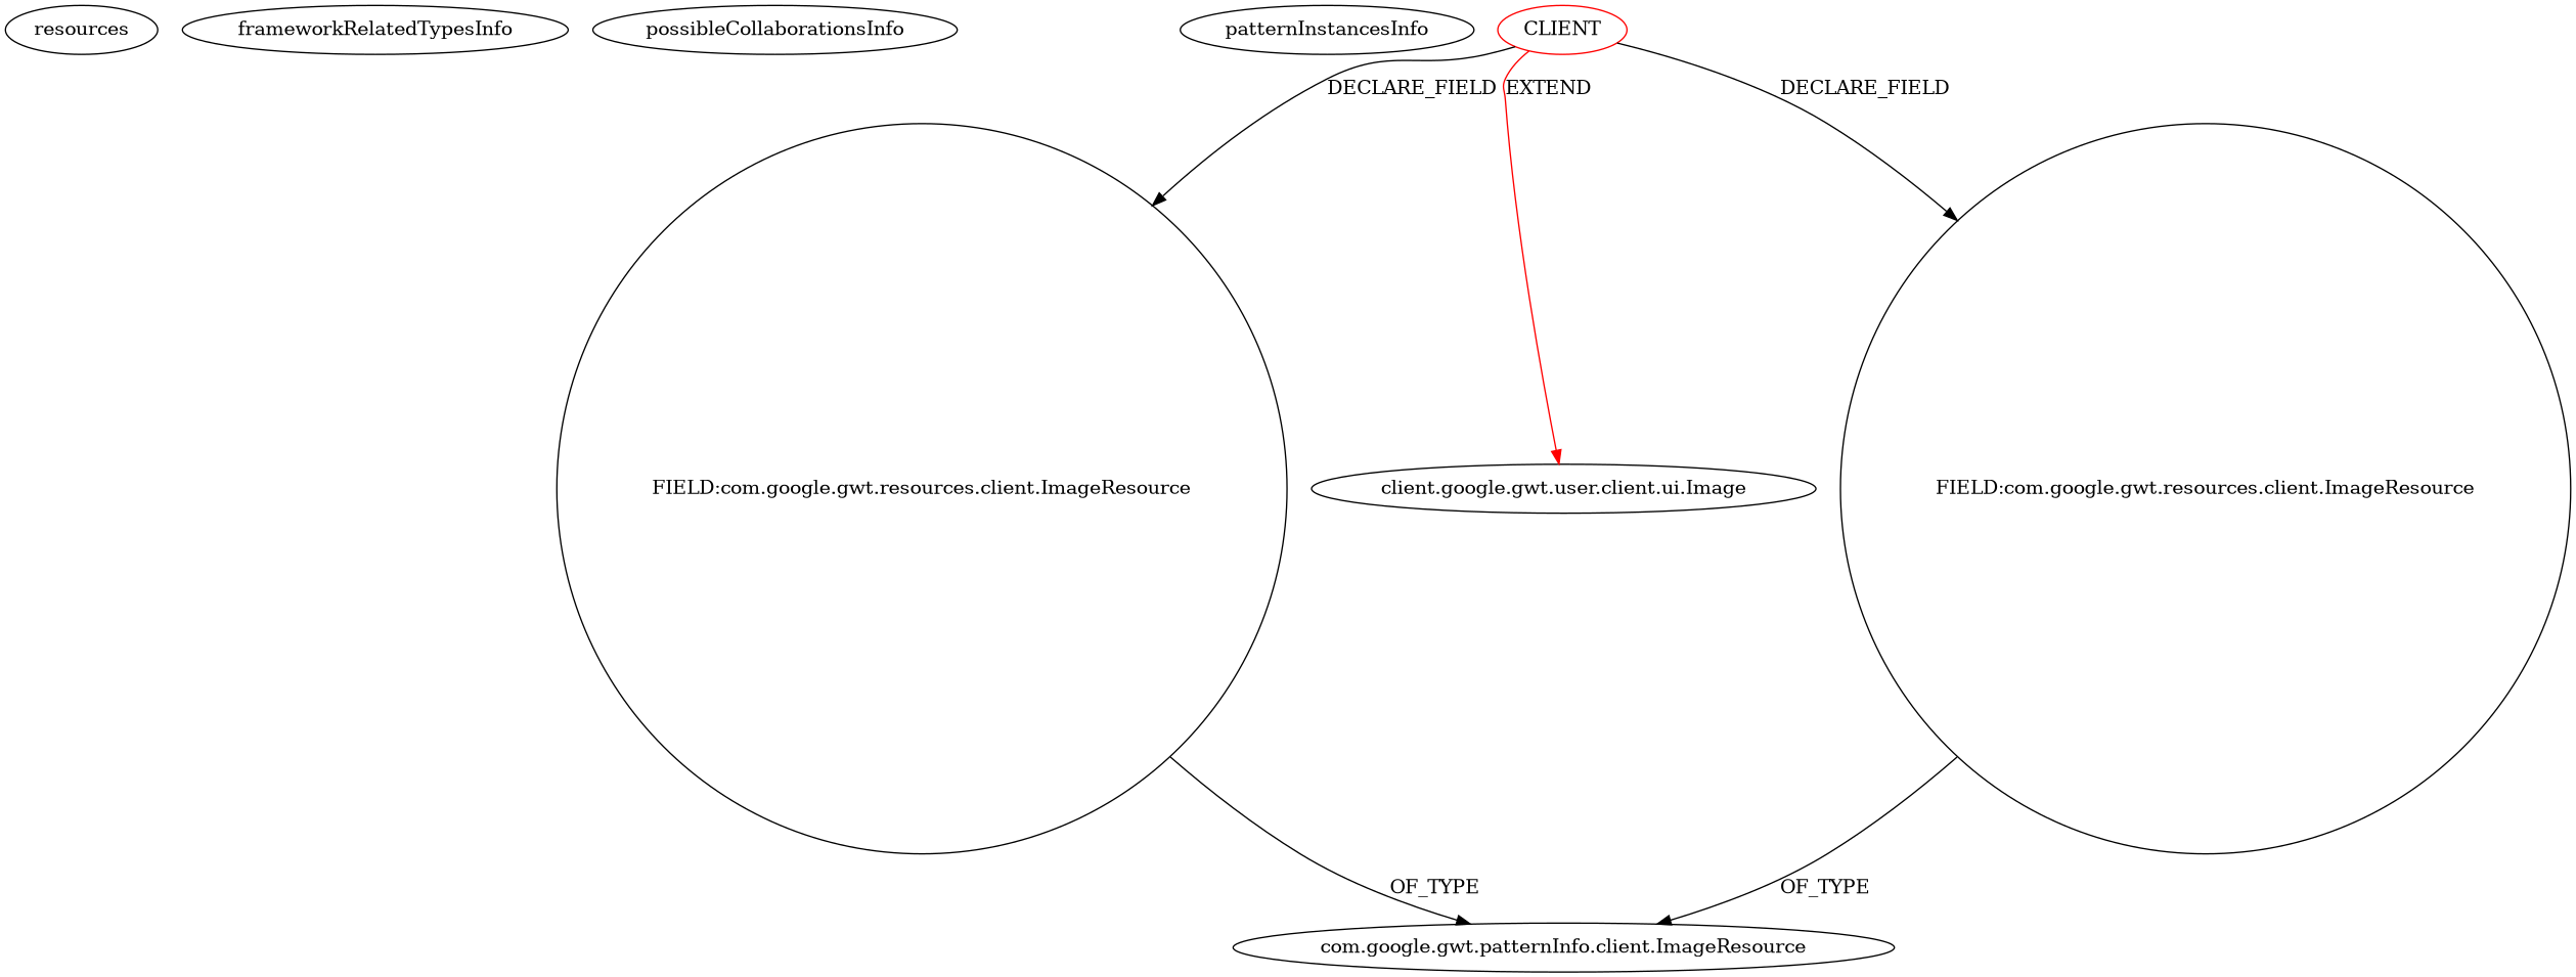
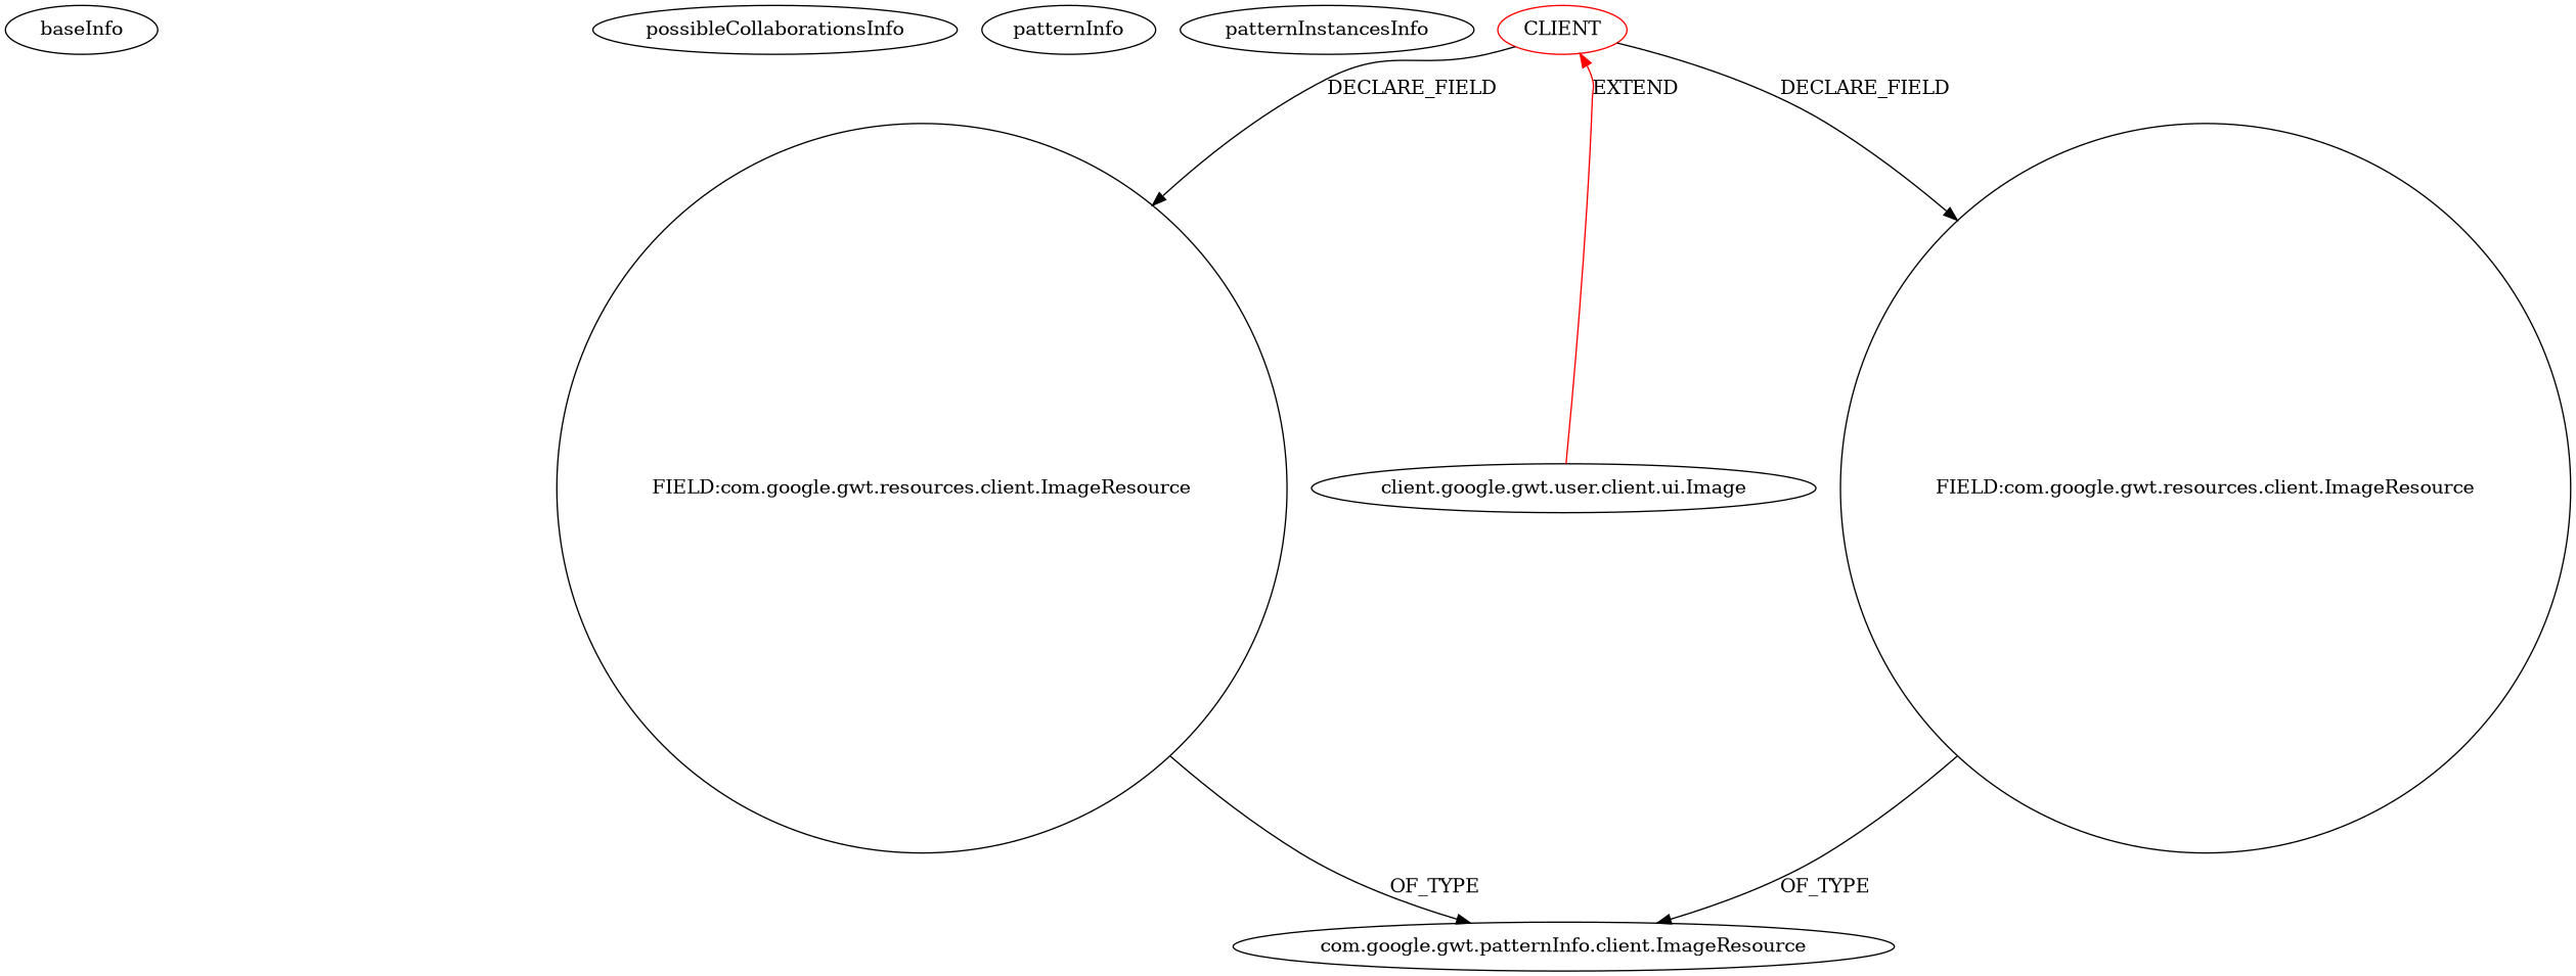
  digraph {
-   baseInfo [category=pattern graphId=1431 isAnonymous=false possibleRelation=false label=resources]
-   frameworkRelatedTypesInfo [0="com.google.gwt.user.client.ui.Image"]
+   baseInfo [category=pattern graphId=1431 isAnonymous=false possibleRelation=false]
    possibleCollaborationsInfo
+   patternInfo [frequency=2.0 patternRootClient=0]
    patternInstancesInfo [0="aramk-mechanix~/aramk-mechanix/mechanix-master/src/au/edu/unimelb/csse/smd/mechanix/client/stage/SwitchMachine.java~SwitchMachine~714" 1="lambourg-WebGallery~/lambourg-WebGallery/WebGallery-master/client/src/com/lambourg/webgallery/client/pictureview/ControlButton.java~ControlButton~3566"]
    n6 [isFrameworkType=false label="FIELD:com.google.gwt.resources.client.ImageResource" shape=circle vertexType=FIELD_DECLARATION]
    n7 [isFrameworkType=false label="com.google.gwt.patternInfo.client.ImageResource" vertexType=FRAMEWORK_INTERFACE_TYPE]
    n8 [color=red isFrameworkType=false label=CLIENT vertexType=ROOT_CLIENT_CLASS_DECLARATION]
    n9 [isFrameworkType=false label="client.google.gwt.user.client.ui.Image" vertexType=FRAMEWORK_CLASS_TYPE]
    n10 [isFrameworkType=false label="FIELD:com.google.gwt.resources.client.ImageResource" shape=circle vertexType=FIELD_DECLARATION]
    n6 -> n7 [label=OF_TYPE]
    n8 -> n6 [label=DECLARE_FIELD]
-   n8 -> n9 [color=red label=EXTEND]
+   n9 -> n8 [color=red label=EXTEND]
    n8 -> n10 [label=DECLARE_FIELD]
    n10 -> n7 [label=OF_TYPE]
  }
